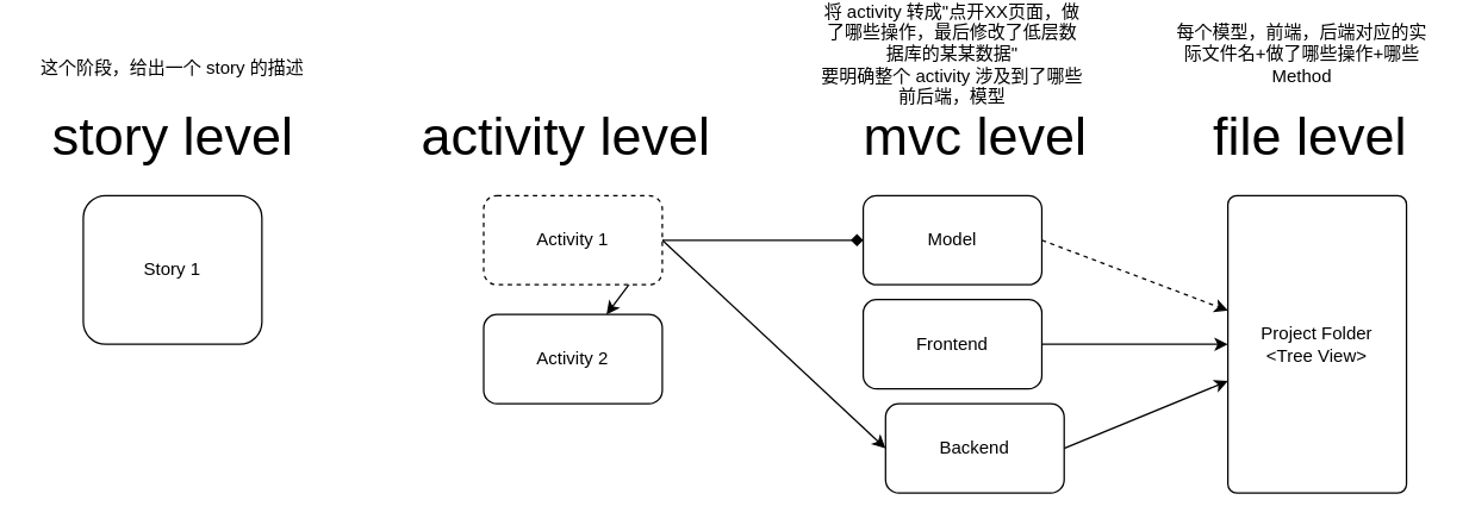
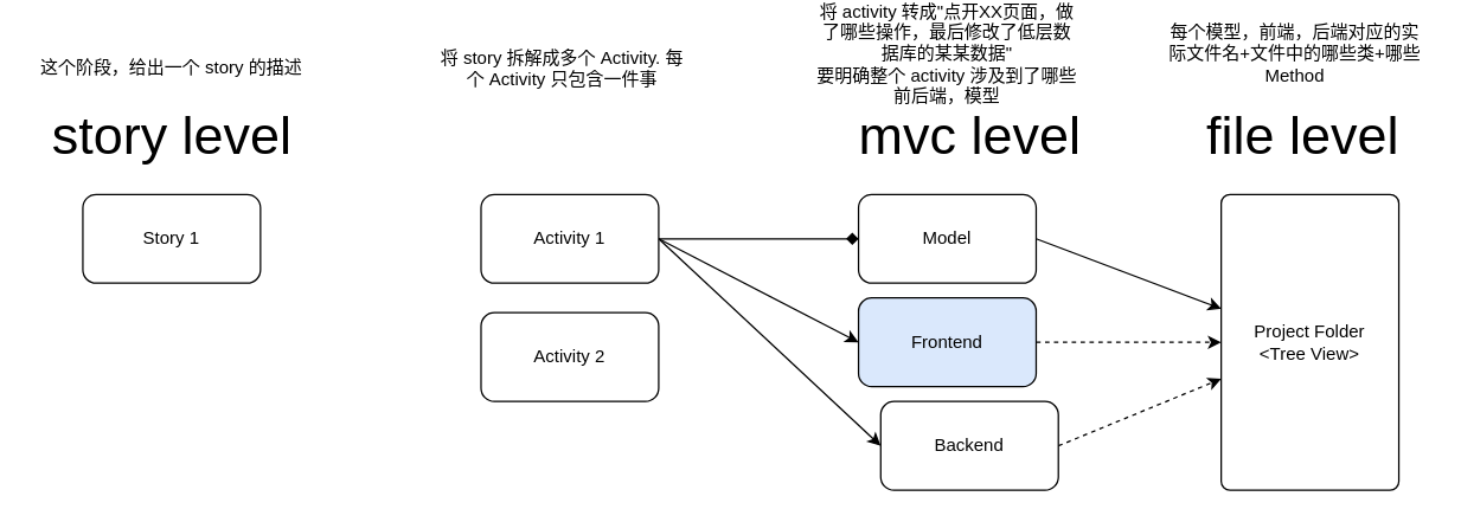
  <mxCell id="0" />
  <mxCell id="1" parent="0" />
  <mxCell id="2" value="&lt;font style=&quot;font-size: 36px;&quot;&gt;story level&lt;/font&gt;" style="text;html=1;align=center;verticalAlign=middle;resizable=0;points=[];autosize=1;strokeColor=none;fillColor=none;" vertex="1" parent="1"><mxGeometry x="20" y="60" width="190" height="60" as="geometry" /></mxCell>
- <mxCell id="3" value="&lt;font style=&quot;font-size: 36px;&quot;&gt;activity level&lt;/font&gt;" style="text;html=1;align=center;verticalAlign=middle;resizable=0;points=[];autosize=1;strokeColor=none;fillColor=none;" vertex="1" parent="1"><mxGeometry x="269" y="60" width="220" height="60" as="geometry" /></mxCell>
  <mxCell id="4" value="&lt;font style=&quot;font-size: 36px;&quot;&gt;mvc level&lt;/font&gt;" style="text;html=1;align=center;verticalAlign=middle;resizable=0;points=[];autosize=1;strokeColor=none;fillColor=none;" vertex="1" parent="1"><mxGeometry x="569" y="60" width="170" height="60" as="geometry" /></mxCell>
  <mxCell id="5" value="&lt;font style=&quot;font-size: 36px;&quot;&gt;file level&lt;/font&gt;" style="text;html=1;align=center;verticalAlign=middle;resizable=0;points=[];autosize=1;strokeColor=none;fillColor=none;" vertex="1" parent="1"><mxGeometry x="804" y="60" width="150" height="60" as="geometry" /></mxCell>
- <mxCell id="6" value="Story 1" style="rounded=1;whiteSpace=wrap;html=1;" vertex="1" parent="1"><mxGeometry x="55" y="130" width="120" height="100" as="geometry" /></mxCell>
+ <mxCell id="6" value="Story 1" style="rounded=1;whiteSpace=wrap;html=1;" vertex="1" parent="1"><mxGeometry x="55" y="130" width="120" height="60" as="geometry" /></mxCell>
  <mxCell id="7" style="edgeStyle=none;html=1;exitX=1;exitY=0.5;exitDx=0;exitDy=0;endArrow=diamond;" edge="1" parent="1" source="10" target="13"><mxGeometry relative="1" as="geometry" /></mxCell>
- <mxCell id="8" style="edgeStyle=none;html=1;exitX=1;exitY=0.5;exitDx=0;exitDy=0;" edge="1" parent="1" source="10" target="11"><mxGeometry relative="1" as="geometry" /></mxCell>
+ <mxCell id="8" style="edgeStyle=none;html=1;exitX=1;exitY=0.5;exitDx=0;exitDy=0;entryX=0;entryY=0.5;entryDx=0;entryDy=0;" edge="1" parent="1" source="10" target="15"><mxGeometry relative="1" as="geometry" /></mxCell>
  <mxCell id="9" style="edgeStyle=none;html=1;exitX=1;exitY=0.5;exitDx=0;exitDy=0;entryX=0;entryY=0.5;entryDx=0;entryDy=0;" edge="1" parent="1" source="10" target="17"><mxGeometry relative="1" as="geometry" /></mxCell>
- <mxCell id="10" value="Activity 1" style="rounded=1;whiteSpace=wrap;html=1;dashed=1;" vertex="1" parent="1"><mxGeometry x="324" y="130" width="120" height="60" as="geometry" /></mxCell>
+ <mxCell id="10" value="Activity 1" style="rounded=1;whiteSpace=wrap;html=1;" vertex="1" parent="1"><mxGeometry x="324" y="130" width="120" height="60" as="geometry" /></mxCell>
  <mxCell id="11" value="Activity 2" style="rounded=1;whiteSpace=wrap;html=1;" vertex="1" parent="1"><mxGeometry x="324" y="210" width="120" height="60" as="geometry" /></mxCell>
- <mxCell id="12" style="edgeStyle=none;html=1;exitX=1;exitY=0.5;exitDx=0;exitDy=0;dashed=1;" edge="1" parent="1" source="13" target="18"><mxGeometry relative="1" as="geometry" /></mxCell>
+ <mxCell id="12" style="edgeStyle=none;html=1;exitX=1;exitY=0.5;exitDx=0;exitDy=0;" edge="1" parent="1" source="13" target="18"><mxGeometry relative="1" as="geometry" /></mxCell>
  <mxCell id="13" value="Model" style="rounded=1;whiteSpace=wrap;html=1;" vertex="1" parent="1"><mxGeometry x="579" y="130" width="120" height="60" as="geometry" /></mxCell>
- <mxCell id="14" style="edgeStyle=none;html=1;exitX=1;exitY=0.5;exitDx=0;exitDy=0;" edge="1" parent="1" source="15" target="18"><mxGeometry relative="1" as="geometry" /></mxCell>
- <mxCell id="15" value="Frontend" style="rounded=1;whiteSpace=wrap;html=1;" vertex="1" parent="1"><mxGeometry x="579" y="200" width="120" height="60" as="geometry" /></mxCell>
- <mxCell id="16" style="edgeStyle=none;html=1;exitX=1;exitY=0.5;exitDx=0;exitDy=0;" edge="1" parent="1" source="17" target="18"><mxGeometry relative="1" as="geometry" /></mxCell>
+ <mxCell id="14" style="edgeStyle=none;html=1;exitX=1;exitY=0.5;exitDx=0;exitDy=0;dashed=1;" edge="1" parent="1" source="15" target="18"><mxGeometry relative="1" as="geometry" /></mxCell>
+ <mxCell id="15" value="Frontend" style="rounded=1;whiteSpace=wrap;html=1;fillColor=#dae8fc;" vertex="1" parent="1"><mxGeometry x="579" y="200" width="120" height="60" as="geometry" /></mxCell>
+ <mxCell id="16" style="edgeStyle=none;html=1;exitX=1;exitY=0.5;exitDx=0;exitDy=0;dashed=1;" edge="1" parent="1" source="17" target="18"><mxGeometry relative="1" as="geometry" /></mxCell>
  <mxCell id="17" value="Backend" style="rounded=1;whiteSpace=wrap;html=1;" vertex="1" parent="1"><mxGeometry x="594" y="270" width="120" height="60" as="geometry" /></mxCell>
  <mxCell id="18" value="Project Folder&lt;div&gt;&amp;lt;Tree View&amp;gt;&lt;/div&gt;" style="rounded=1;whiteSpace=wrap;html=1;arcSize=5;" vertex="1" parent="1"><mxGeometry x="824" y="130" width="120" height="200" as="geometry" /></mxCell>
  <mxCell id="19" value="这个阶段，给出一个 story&amp;nbsp;的描述" style="text;html=1;align=center;verticalAlign=middle;whiteSpace=wrap;rounded=0;" vertex="1" parent="1"><mxGeometry x="25" y="30" width="180" height="30" as="geometry" /></mxCell>
+ <mxCell id="20" value="将 story&amp;nbsp;拆解成多个&amp;nbsp;Activity.&amp;nbsp;每个&amp;nbsp;Activity&amp;nbsp;只包含一件事" style="text;html=1;align=center;verticalAlign=middle;whiteSpace=wrap;rounded=0;" vertex="1" parent="1"><mxGeometry x="289" y="30" width="180" height="30" as="geometry" /></mxCell>
  <mxCell id="21" value="将 activity&amp;nbsp;转成&quot;点开XX页面，做了哪些操作，最后修改了低层数据库的某某数据&quot;&lt;div&gt;要明确整个 activity&amp;nbsp;涉及到了哪些前后端，模型&lt;/div&gt;" style="text;html=1;align=center;verticalAlign=middle;whiteSpace=wrap;rounded=0;" vertex="1" parent="1"><mxGeometry x="549" y="20" width="180" height="30" as="geometry" /></mxCell>
- <mxCell id="22" value="每个模型，前端，后端对应的实际文件名+做了哪些操作+哪些Method" style="text;html=1;align=center;verticalAlign=middle;whiteSpace=wrap;rounded=0;" vertex="1" parent="1"><mxGeometry x="784" y="20" width="180" height="30" as="geometry" /></mxCell>
+ <mxCell id="22" value="每个模型，前端，后端对应的实际文件名+文件中的哪些类+哪些Method" style="text;html=1;align=center;verticalAlign=middle;whiteSpace=wrap;rounded=0;" vertex="1" parent="1"><mxGeometry x="784" y="20" width="180" height="30" as="geometry" /></mxCell>
